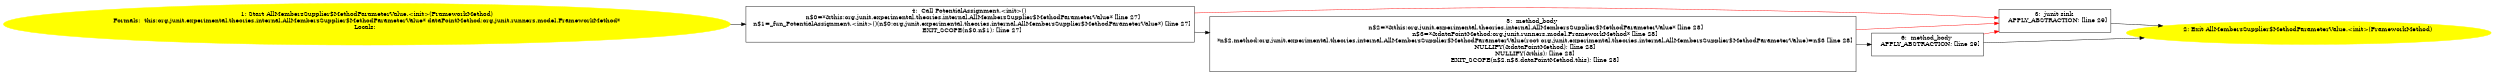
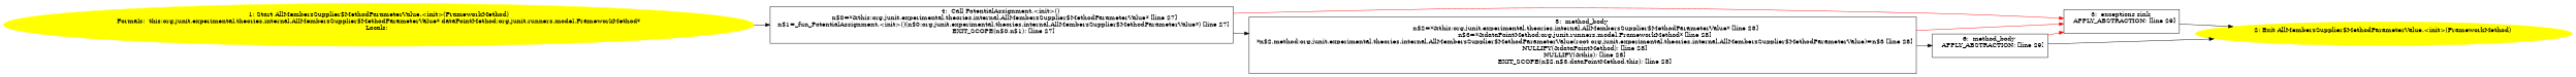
  digraph {
    rankdir=LR
    node [shape=box]
    n1 [color=yellow label="1: Start AllMembersSupplier$MethodParameterValue.<init>(FrameworkMethod)\nFormals:  this:org.junit.experimental.theories.internal.AllMembersSupplier$MethodParameterValue* dataPointMethod:org.junit.runners.model.FrameworkMethod*\nLocals:  \n  " style=filled shape=""]
    n2 [label="4:  Call PotentialAssignment.<init>() \n   n$0=*&this:org.junit.experimental.theories.internal.AllMembersSupplier$MethodParameterValue* [line 27]\n  n$1=_fun_PotentialAssignment.<init>()(n$0:org.junit.experimental.theories.internal.AllMembersSupplier$MethodParameterValue*) [line 27]\n  EXIT_SCOPE(n$0,n$1); [line 27]\n "]
-   n3 [label="3:  junit sink \n   APPLY_ABSTRACTION; [line 29]\n "]
+   n3 [label="3:  exceptions sink \n   APPLY_ABSTRACTION; [line 29]\n "]
    n4 [label="5:  method_body \n   n$2=*&this:org.junit.experimental.theories.internal.AllMembersSupplier$MethodParameterValue* [line 28]\n  n$3=*&dataPointMethod:org.junit.runners.model.FrameworkMethod* [line 28]\n  *n$2.method:org.junit.experimental.theories.internal.AllMembersSupplier$MethodParameterValue(root org.junit.experimental.theories.internal.AllMembersSupplier$MethodParameterValue)=n$3 [line 28]\n  NULLIFY(&dataPointMethod); [line 28]\n  NULLIFY(&this); [line 28]\n  EXIT_SCOPE(n$2,n$3,dataPointMethod,this); [line 28]\n "]
    n5 [color=yellow label="2: Exit AllMembersSupplier$MethodParameterValue.<init>(FrameworkMethod) \n  " style=filled shape=""]
    n6 [label="6:  method_body \n   APPLY_ABSTRACTION; [line 29]\n "]
    n1 -> n2
    n2 -> n3 [color=red]
    n2 -> n4
    n3 -> n5
    n4 -> n3 [color=red]
    n4 -> n6
    n6 -> n3 [color=red]
    n6 -> n5
  }
